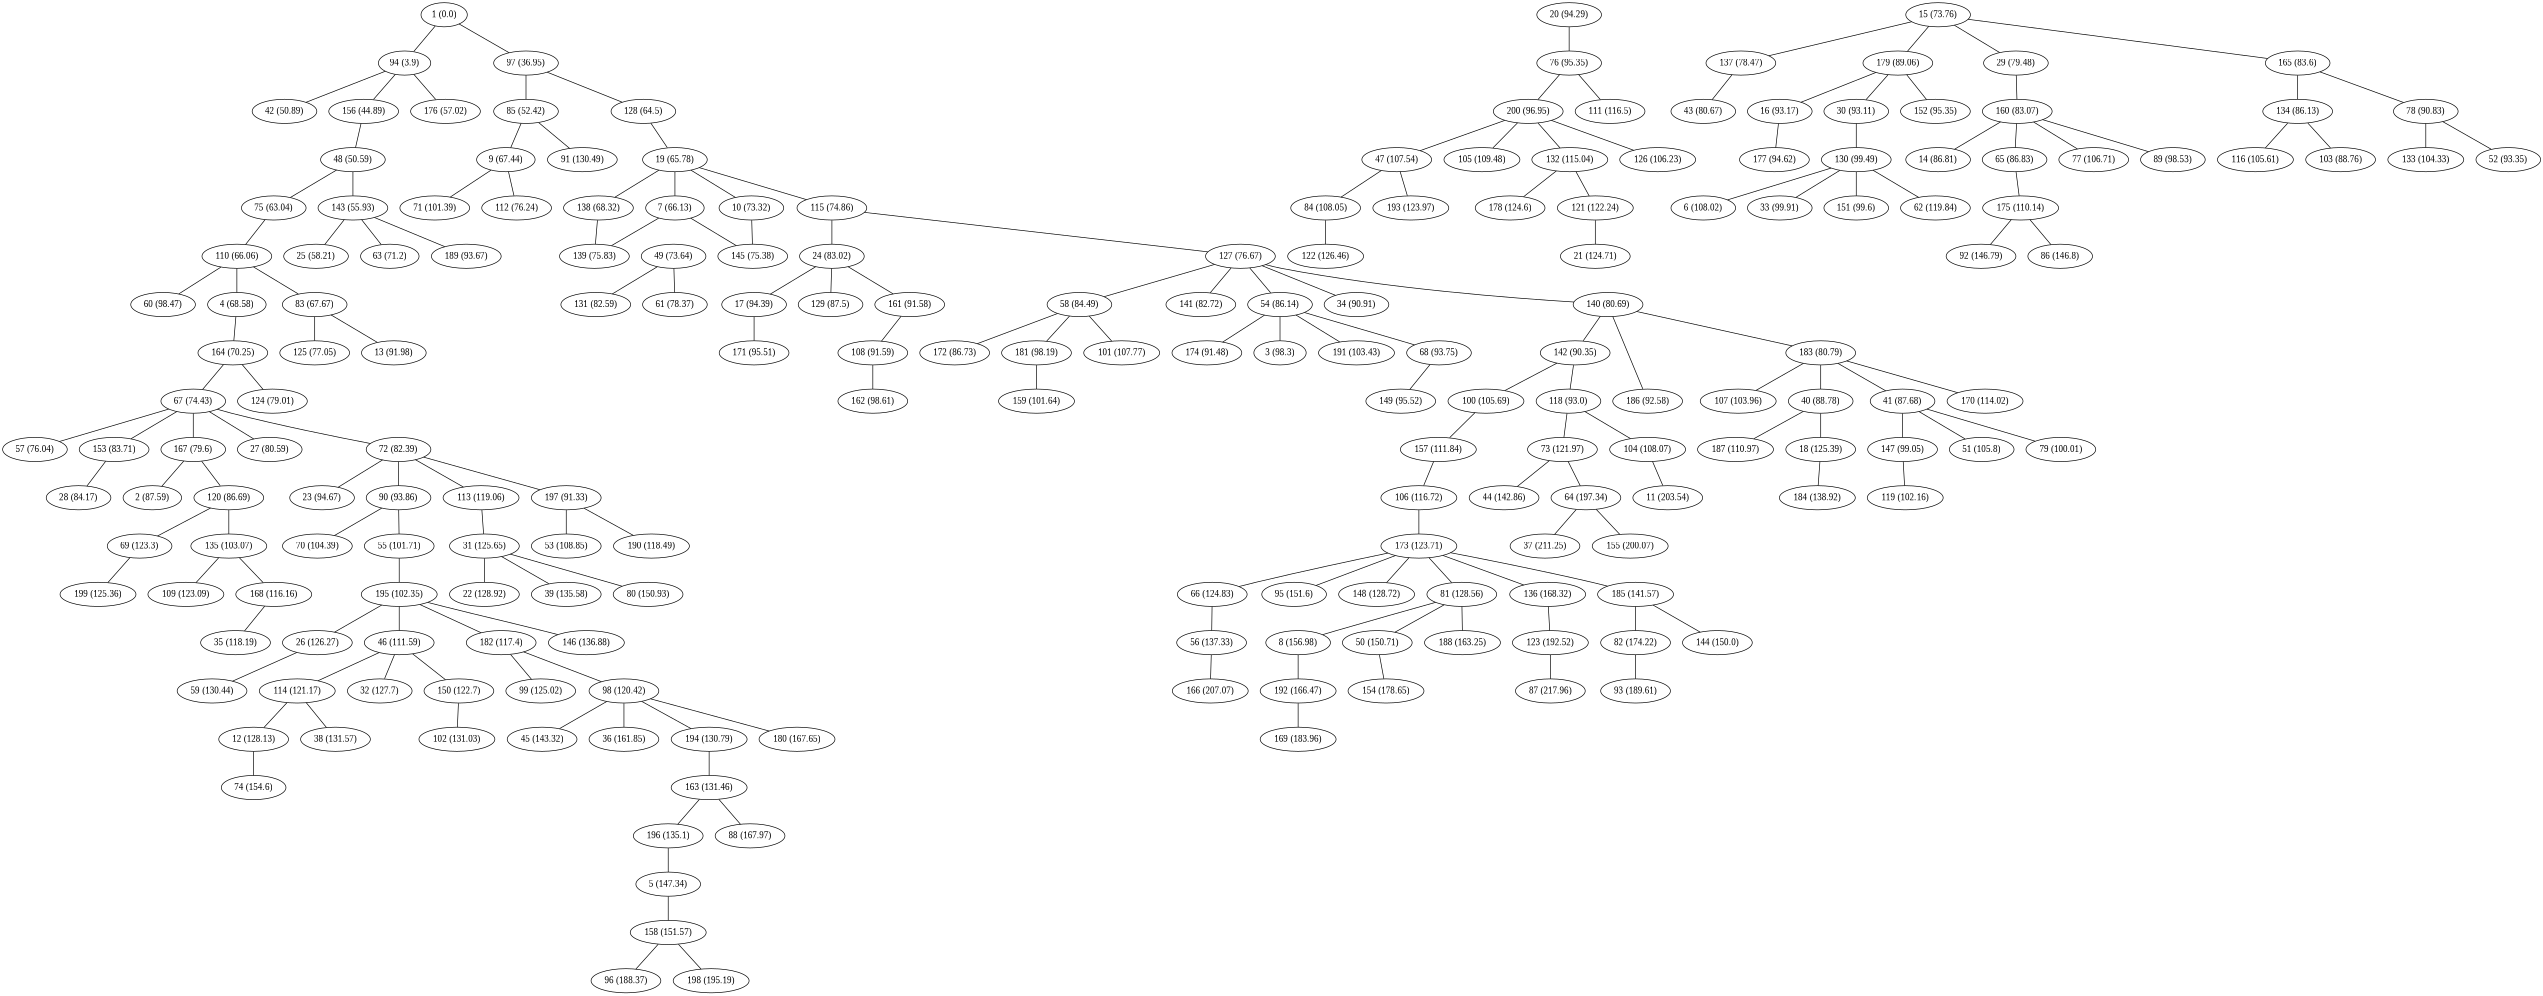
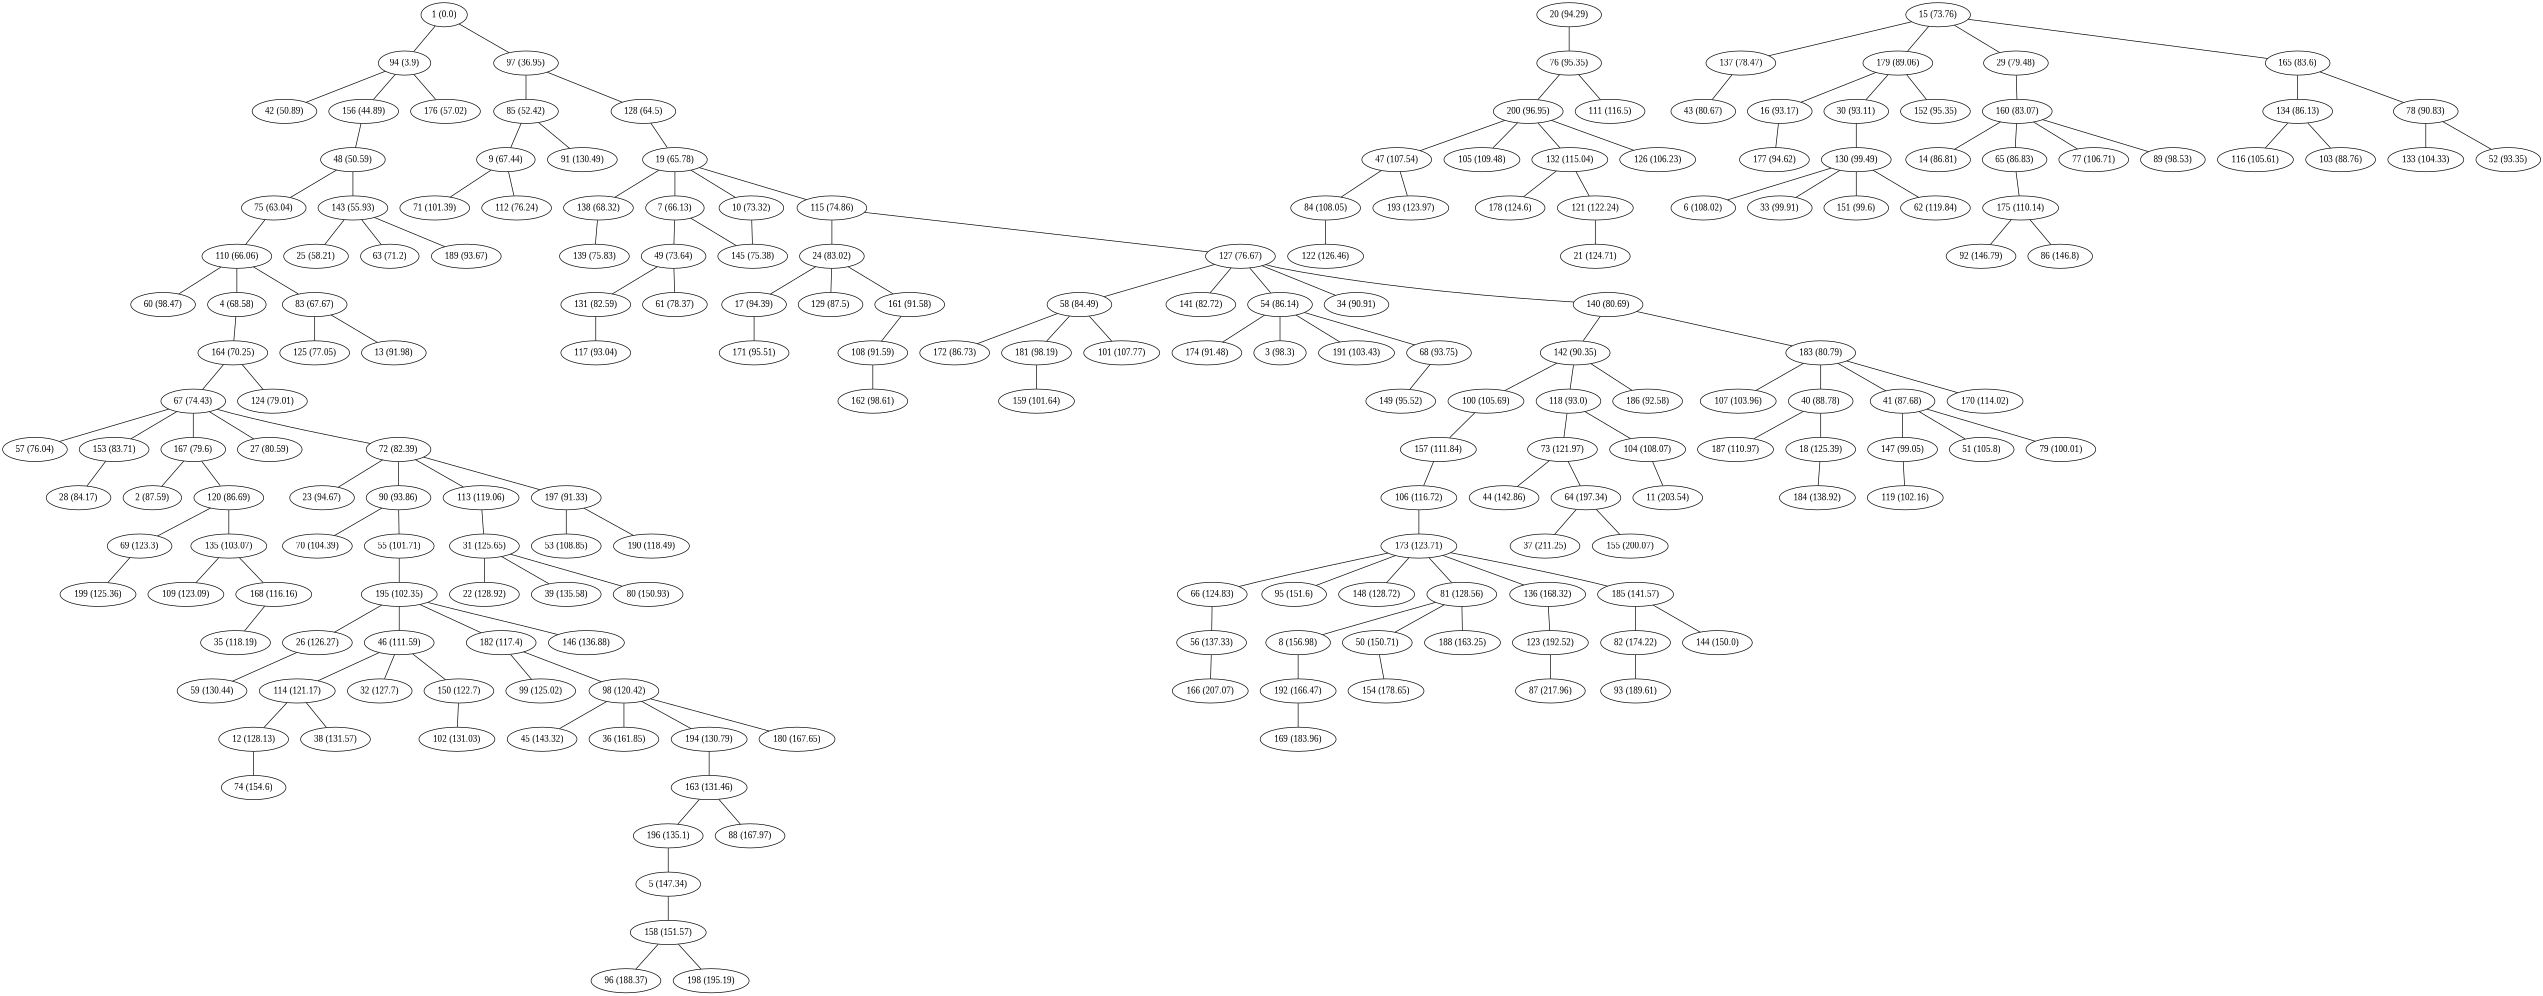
  graph {
    fontname="Liberation Serif"
    node [fontname="Liberation Serif"]
    edge [fontname="Liberation Serif"]
    n1 [label="94 (3.9)"]
    n2 [label="42 (50.89)"]
    n3 [label="156 (44.89)"]
    n4 [label="176 (57.02)"]
    n5 [label="48 (50.59)"]
    n6 [label="75 (63.04)"]
    n7 [label="143 (55.93)"]
    n8 [label="110 (66.06)"]
    n9 [label="25 (58.21)"]
    n10 [label="63 (71.2)"]
    n11 [label="189 (93.67)"]
    n12 [label="1 (0.0)"]
    n13 [label="97 (36.95)"]
    n14 [label="85 (52.42)"]
    n15 [label="128 (64.5)"]
    n16 [label="9 (67.44)"]
    n17 [label="91 (130.49)"]
    n18 [label="19 (65.78)"]
    n19 [label="71 (101.39)"]
    n20 [label="112 (76.24)"]
    n21 [label="138 (68.32)"]
    n22 [label="7 (66.13)"]
    n23 [label="10 (73.32)"]
    n24 [label="115 (74.86)"]
    n25 [label="60 (98.47)"]
    n26 [label="4 (68.58)"]
    n27 [label="83 (67.67)"]
    n28 [label="139 (75.83)"]
    n29 [label="164 (70.25)"]
    n30 [label="125 (77.05)"]
    n31 [label="13 (91.98)"]
    n32 [label="67 (74.43)"]
    n33 [label="124 (79.01)"]
    n34 [label="20 (94.29)"]
    n35 [label="76 (95.35)"]
    n36 [label="49 (73.64)"]
    n37 [label="145 (75.38)"]
    n38 [label="24 (83.02)"]
    n39 [label="127 (76.67)"]
    n40 [label="131 (82.59)"]
    n41 [label="61 (78.37)"]
    n42 [label="15 (73.76)"]
    n43 [label="137 (78.47)"]
    n44 [label="179 (89.06)"]
    n45 [label="29 (79.48)"]
    n46 [label="165 (83.6)"]
    n47 [label="17 (94.39)"]
    n48 [label="129 (87.5)"]
    n49 [label="161 (91.58)"]
    n50 [label="171 (95.51)"]
    n51 [label="108 (91.59)"]
    n52 [label="58 (84.49)"]
    n53 [label="141 (82.72)"]
    n54 [label="54 (86.14)"]
    n55 [label="34 (90.91)"]
    n56 [label="140 (80.69)"]
    n57 [label="43 (80.67)"]
+   n58 [label="117 (93.04)"]
    n59 [label="16 (93.17)"]
    n60 [label="30 (93.11)"]
    n61 [label="152 (95.35)"]
    n62 [label="160 (83.07)"]
    n63 [label="134 (86.13)"]
    n64 [label="78 (90.83)"]
    n65 [label="172 (86.73)"]
    n66 [label="181 (98.19)"]
    n67 [label="101 (107.77)"]
    n68 [label="159 (101.64)"]
    n69 [label="57 (76.04)"]
    n70 [label="153 (83.71)"]
    n71 [label="167 (79.6)"]
    n72 [label="27 (80.59)"]
    n73 [label="72 (82.39)"]
    n74 [label="28 (84.17)"]
    n75 [label="2 (87.59)"]
    n76 [label="120 (86.69)"]
    n77 [label="23 (94.67)"]
    n78 [label="90 (93.86)"]
    n79 [label="113 (119.06)"]
    n80 [label="197 (91.33)"]
    n81 [label="69 (123.3)"]
    n82 [label="135 (103.07)"]
    n83 [label="200 (96.95)"]
    n84 [label="111 (116.5)"]
    n85 [label="174 (91.48)"]
    n86 [label="3 (98.3)"]
    n87 [label="191 (103.43)"]
    n88 [label="68 (93.75)"]
    n89 [label="142 (90.35)"]
    n90 [label="183 (80.79)"]
    n91 [label="186 (92.58)"]
    n92 [label="70 (104.39)"]
    n93 [label="55 (101.71)"]
    n94 [label="31 (125.65)"]
    n95 [label="53 (108.85)"]
    n96 [label="190 (118.49)"]
    n97 [label="199 (125.36)"]
    n98 [label="109 (123.09)"]
    n99 [label="168 (116.16)"]
    n100 [label="116 (105.61)"]
    n101 [label="103 (88.76)"]
    n102 [label="162 (98.61)"]
    n103 [label="149 (95.52)"]
    n104 [label="14 (86.81)"]
    n105 [label="65 (86.83)"]
    n106 [label="77 (106.71)"]
    n107 [label="89 (98.53)"]
    n108 [label="175 (110.14)"]
    n109 [label="177 (94.62)"]
    n110 [label="130 (99.49)"]
    n111 [label="133 (104.33)"]
    n112 [label="52 (93.35)"]
    n113 [label="100 (105.69)"]
    n114 [label="118 (93.0)"]
    n115 [label="107 (103.96)"]
    n116 [label="40 (88.78)"]
    n117 [label="41 (87.68)"]
    n118 [label="170 (114.02)"]
    n119 [label="6 (108.02)"]
    n120 [label="33 (99.91)"]
    n121 [label="151 (99.6)"]
    n122 [label="62 (119.84)"]
    n123 [label="47 (107.54)"]
    n124 [label="105 (109.48)"]
    n125 [label="132 (115.04)"]
    n126 [label="126 (106.23)"]
    n127 [label="92 (146.79)"]
    n128 [label="86 (146.8)"]
    n129 [label="195 (102.35)"]
    n130 [label="26 (126.27)"]
    n131 [label="46 (111.59)"]
    n132 [label="182 (117.4)"]
    n133 [label="146 (136.88)"]
    n134 [label="59 (130.44)"]
    n135 [label="114 (121.17)"]
    n136 [label="32 (127.7)"]
    n137 [label="150 (122.7)"]
    n138 [label="99 (125.02)"]
    n139 [label="98 (120.42)"]
    n140 [label="157 (111.84)"]
    n141 [label="73 (121.97)"]
    n142 [label="104 (108.07)"]
    n143 [label="106 (116.72)"]
    n144 [label="187 (110.97)"]
    n145 [label="18 (125.39)"]
    n146 [label="147 (99.05)"]
    n147 [label="51 (105.8)"]
    n148 [label="79 (100.01)"]
    n149 [label="184 (138.92)"]
    n150 [label="119 (102.16)"]
    n151 [label="173 (123.71)"]
    n152 [label="22 (128.92)"]
    n153 [label="39 (135.58)"]
    n154 [label="80 (150.93)"]
    n155 [label="84 (108.05)"]
    n156 [label="193 (123.97)"]
    n157 [label="178 (124.6)"]
    n158 [label="121 (122.24)"]
    n159 [label="35 (118.19)"]
    n160 [label="66 (124.83)"]
    n161 [label="95 (151.6)"]
    n162 [label="148 (128.72)"]
    n163 [label="81 (128.56)"]
    n164 [label="136 (168.32)"]
    n165 [label="185 (141.57)"]
    n166 [label="56 (137.33)"]
    n167 [label="8 (156.98)"]
    n168 [label="50 (150.71)"]
    n169 [label="188 (163.25)"]
    n170 [label="123 (192.52)"]
    n171 [label="82 (174.22)"]
    n172 [label="144 (150.0)"]
    n173 [label="166 (207.07)"]
    n174 [label="44 (142.86)"]
    n175 [label="64 (197.34)"]
    n176 [label="11 (203.54)"]
    n177 [label="37 (211.25)"]
    n178 [label="155 (200.07)"]
    n179 [label="122 (126.46)"]
    n180 [label="21 (124.71)"]
    n181 [label="12 (128.13)"]
    n182 [label="38 (131.57)"]
    n183 [label="102 (131.03)"]
    n184 [label="74 (154.6)"]
    n185 [label="45 (143.32)"]
    n186 [label="36 (161.85)"]
    n187 [label="194 (130.79)"]
    n188 [label="180 (167.65)"]
    n189 [label="163 (131.46)"]
    n190 [label="196 (135.1)"]
    n191 [label="5 (147.34)"]
    n192 [label="158 (151.57)"]
    n193 [label="96 (188.37)"]
    n194 [label="198 (195.19)"]
    n195 [label="88 (167.97)"]
    n196 [label="192 (166.47)"]
    n197 [label="154 (178.65)"]
    n198 [label="169 (183.96)"]
    n199 [label="87 (217.96)"]
    n200 [label="93 (189.61)"]
    n1 -- n2
    n1 -- n3
    n1 -- n4
    n3 -- n5
    n5 -- n6
    n5 -- n7
    n6 -- n8
    n7 -- n9
    n7 -- n10
    n7 -- n11
    n8 -- n25
    n8 -- n26
    n8 -- n27
    n12 -- n1
    n12 -- n13
    n13 -- n14
    n13 -- n15
    n14 -- n16
    n14 -- n17
    n15 -- n18
    n16 -- n19
    n16 -- n20
    n18 -- n21
    n18 -- n22
    n18 -- n23
    n18 -- n24
    n21 -- n28
-   n22 -- n28
+   n22 -- n36
    n22 -- n37
    n23 -- n37
    n24 -- n38
    n24 -- n39
    n26 -- n29
    n27 -- n30
    n27 -- n31
    n29 -- n32
    n29 -- n33
    n32 -- n69
    n32 -- n70
    n32 -- n71
    n32 -- n72
    n32 -- n73
    n34 -- n35
    n35 -- n83
    n35 -- n84
    n36 -- n40
    n36 -- n41
    n38 -- n47
    n38 -- n48
    n38 -- n49
    n39 -- n52
    n39 -- n53
    n39 -- n54
    n39 -- n55
    n39 -- n56
+   n40 -- n58
    n42 -- n43
    n42 -- n44
    n42 -- n45
    n42 -- n46
    n43 -- n57
    n44 -- n59
    n44 -- n60
    n44 -- n61
    n45 -- n62
    n46 -- n63
    n46 -- n64
    n47 -- n50
    n49 -- n51
    n51 -- n102
    n52 -- n65
    n52 -- n66
    n52 -- n67
    n54 -- n85
    n54 -- n86
    n54 -- n87
    n54 -- n88
    n56 -- n89
    n56 -- n90
-   n56 -- n91
+   n89 -- n91
    n59 -- n109
    n60 -- n110
    n62 -- n104
    n62 -- n105
    n62 -- n106
    n62 -- n107
    n63 -- n100
    n63 -- n101
    n64 -- n111
    n64 -- n112
    n66 -- n68
    n70 -- n74
    n71 -- n75
    n71 -- n76
    n73 -- n77
    n73 -- n78
    n73 -- n79
    n73 -- n80
    n76 -- n81
    n76 -- n82
    n78 -- n92
    n78 -- n93
    n79 -- n94
    n80 -- n95
    n80 -- n96
    n81 -- n97
    n82 -- n98
    n82 -- n99
    n83 -- n123
    n83 -- n124
    n83 -- n125
    n83 -- n126
    n88 -- n103
    n89 -- n113
    n89 -- n114
    n90 -- n115
    n90 -- n116
    n90 -- n117
    n90 -- n118
    n93 -- n129
    n94 -- n152
    n94 -- n153
    n94 -- n154
    n99 -- n159
    n105 -- n108
    n108 -- n127
    n108 -- n128
    n110 -- n119
    n110 -- n120
    n110 -- n121
    n110 -- n122
    n113 -- n140
    n114 -- n141
    n114 -- n142
    n116 -- n144
    n116 -- n145
    n117 -- n146
    n117 -- n147
    n117 -- n148
    n123 -- n155
    n123 -- n156
    n125 -- n157
    n125 -- n158
    n129 -- n130
    n129 -- n131
    n129 -- n132
    n129 -- n133
    n130 -- n134
    n131 -- n135
    n131 -- n136
    n131 -- n137
    n132 -- n138
    n132 -- n139
    n135 -- n181
    n135 -- n182
    n137 -- n183
    n139 -- n185
    n139 -- n186
    n139 -- n187
    n139 -- n188
    n140 -- n143
    n141 -- n174
    n141 -- n175
    n142 -- n176
    n143 -- n151
    n145 -- n149
    n146 -- n150
    n151 -- n160
    n151 -- n161
    n151 -- n162
    n151 -- n163
    n151 -- n164
    n151 -- n165
    n155 -- n179
    n158 -- n180
    n160 -- n166
    n163 -- n167
    n163 -- n168
    n163 -- n169
    n164 -- n170
    n165 -- n171
    n165 -- n172
    n166 -- n173
    n167 -- n196
    n168 -- n197
    n170 -- n199
    n171 -- n200
    n175 -- n177
    n175 -- n178
    n181 -- n184
    n187 -- n189
    n189 -- n190
    n189 -- n195
    n190 -- n191
    n191 -- n192
    n192 -- n193
    n192 -- n194
    n196 -- n198
  }
